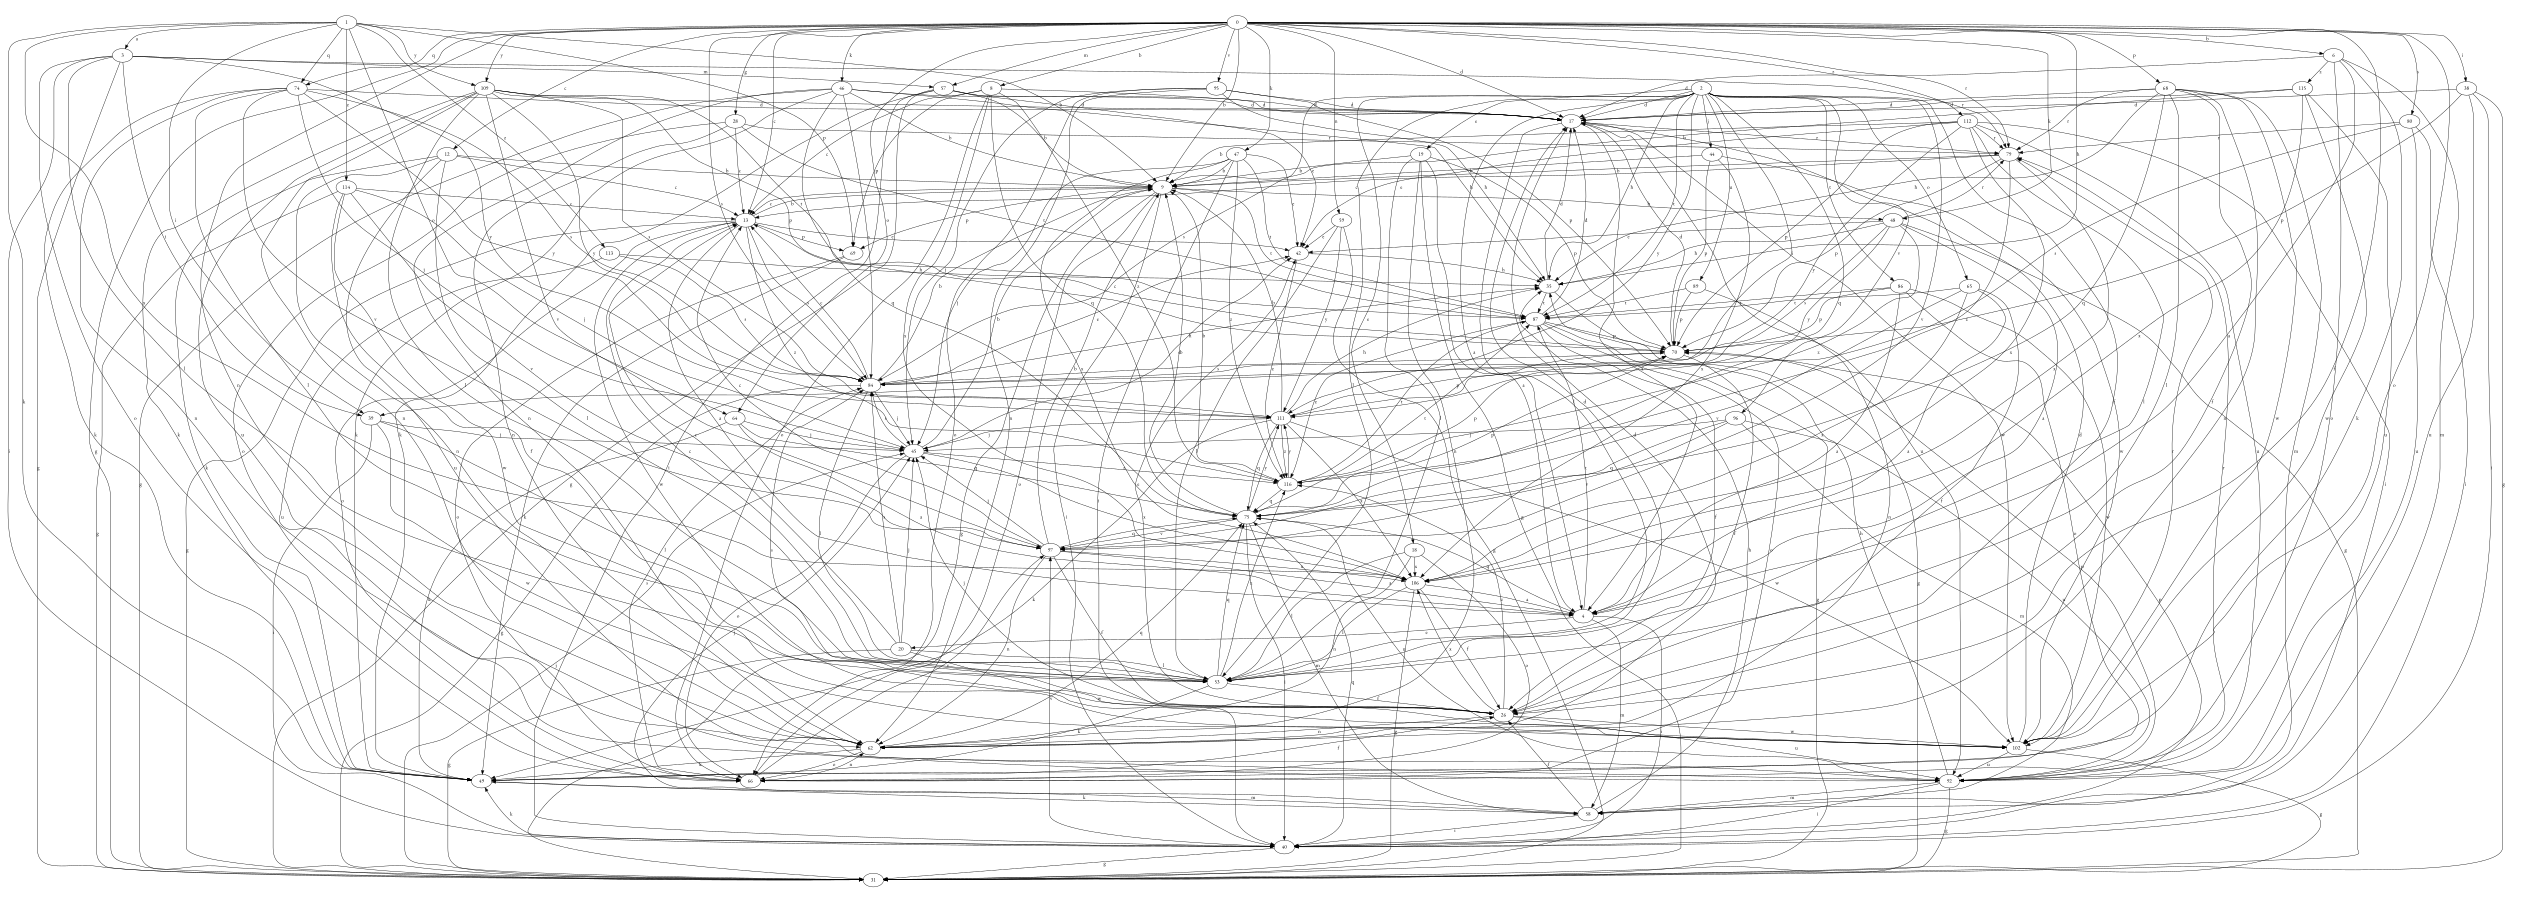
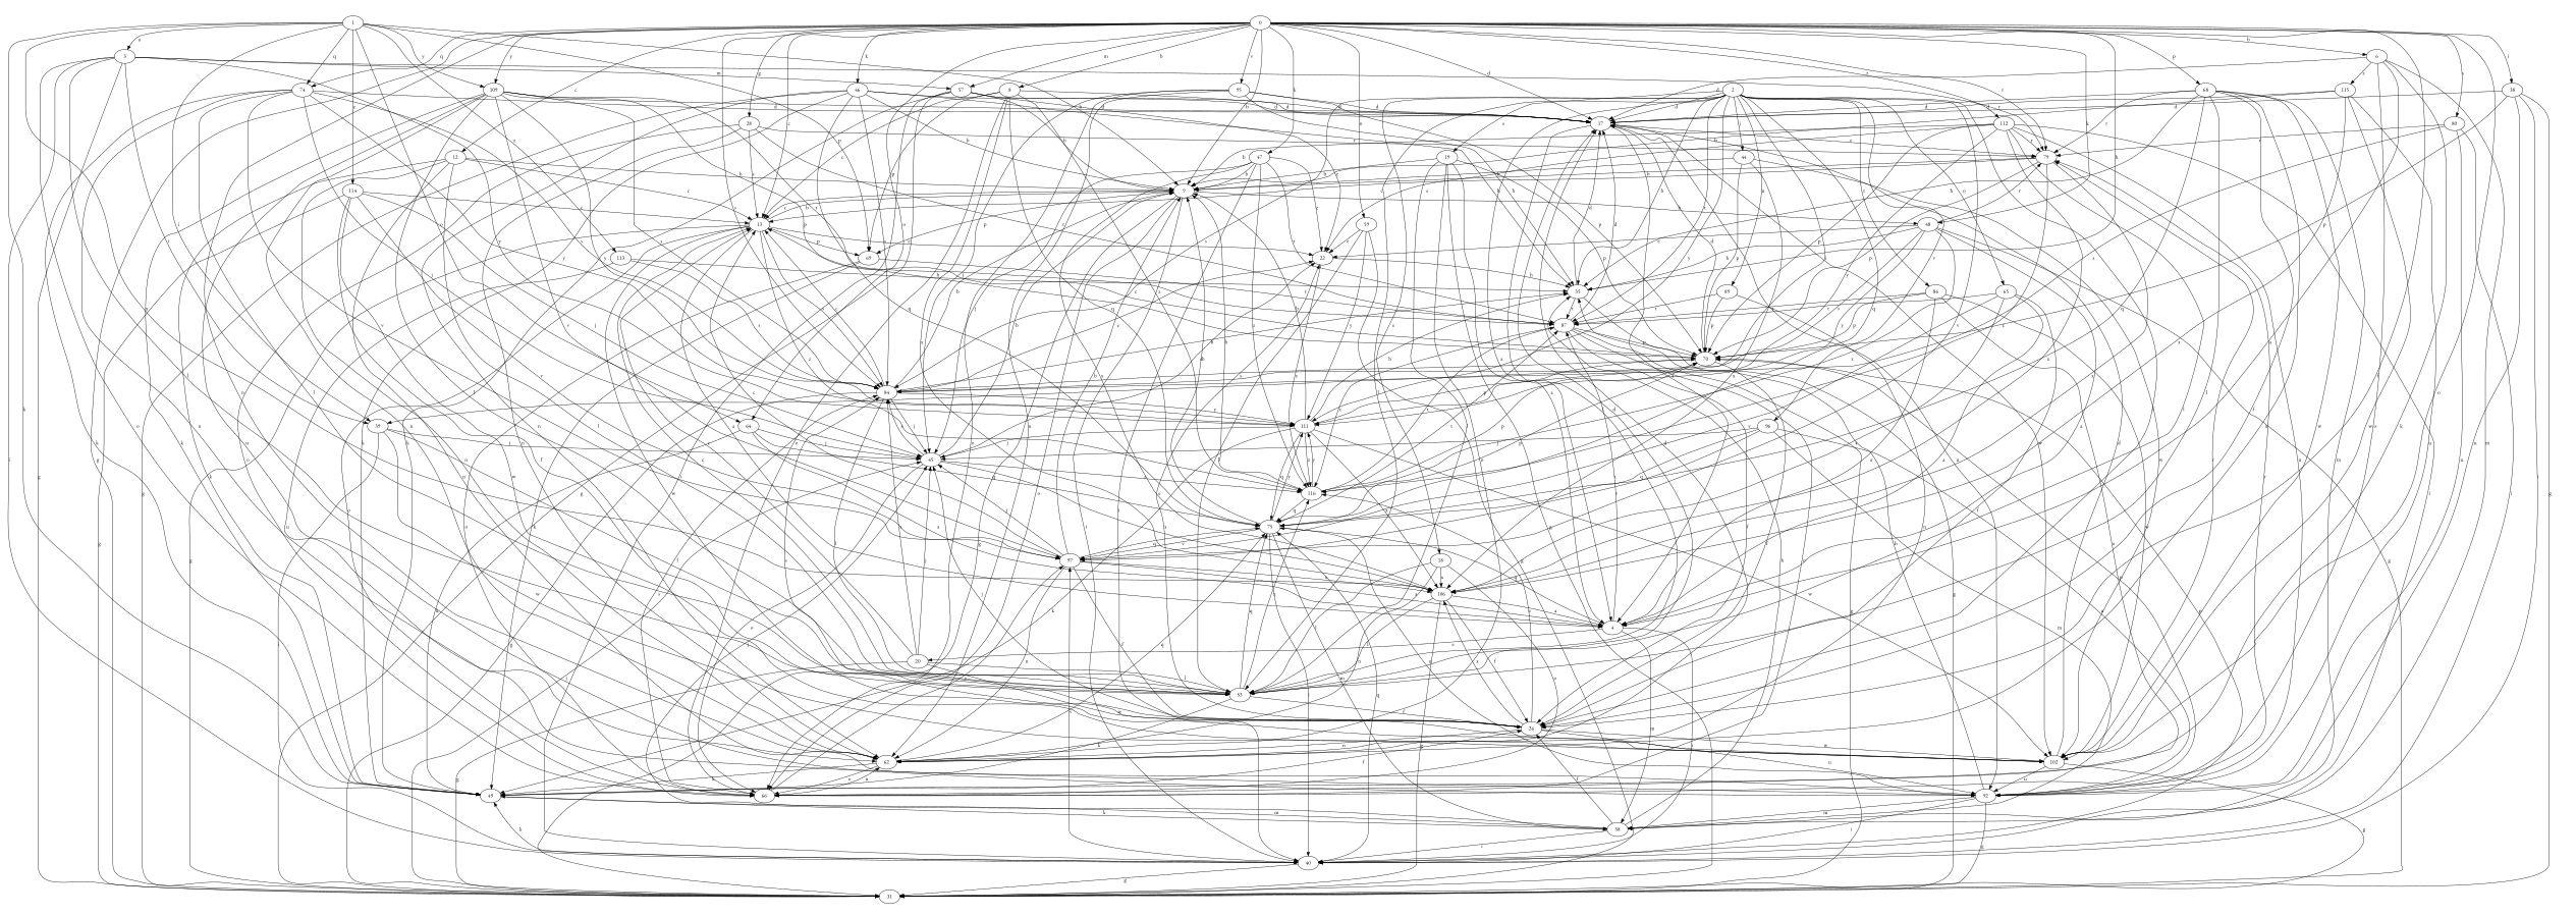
  strict digraph {
    fontname="EB Garamond"
    node [fontname="EB Garamond"]
    edge [fontname="EB Garamond"]
    0
    6
    8
    9
    12
    13
    17
    26
    28
    31
    35
    38
    46
    47
    48
    n16 [label=57]
    59
    62
    64
    68
    74
    79
    80
    84
    95
    102
    109
    112
    49
    4
    66
    58
    115
    69
    106
    75
    116
    40
    53
    92
-   22 [label=42]
+   22
    45
    87
    70
    111
    97
    1
    3
    39
    113
    114
    2
    18
    19
    44
    65
    86
    89
    96
    20
    0 -> 6 [label=b]
    0 -> 8 [label=b]
    0 -> 9 [label=b]
    0 -> 12 [label=c]
    0 -> 13 [label=c]
    0 -> 17 [label=d]
    0 -> 26 [label=f]
    0 -> 28 [label=g]
    0 -> 31 [label=g]
    0 -> 35 [label=h]
    0 -> 38 [label=i]
    0 -> 46 [label=k]
    0 -> 47 [label=k]
    0 -> 48 [label=k]
    0 -> n16 [label=m]
    0 -> 59 [label=n]
    0 -> 62 [label=n]
    0 -> 64 [label=o]
    0 -> 68 [label=p]
    0 -> 74 [label=q]
    0 -> 79 [label=r]
    0 -> 80 [label=s]
    0 -> 84 [label=s]
    0 -> 95 [label=v]
    0 -> 102 [label=o]
    0 -> 109 [label=y]
    0 -> 112 [label=z]
    6 -> 17 [label=d]
    6 -> 49 [label=k]
    6 -> 4 [label=a]
    6 -> 66 [label=o]
    6 -> 58 [label=m]
    6 -> 115 [label=z]
    8 -> 13 [label=c]
    8 -> 17 [label=d]
    8 -> 66 [label=o]
    8 -> 69 [label=p]
    8 -> 106 [label=x]
    8 -> 75 [label=q]
    8 -> 116 [label=z]
    9 -> 13 [label=c]
    9 -> 31 [label=g]
    9 -> 48 [label=b]
    9 -> 66 [label=o]
    9 -> 69 [label=p]
    9 -> 40 [label=i]
    12 -> 9 [label=b]
    12 -> 13 [label=c]
    12 -> 62 [label=n]
    12 -> 49 [label=k]
    12 -> 53 [label=l]
    12 -> 92 [label=u]
    13 -> 9 [label=b]
    13 -> 31 [label=g]
    13 -> 84 [label=s]
    13 -> 102 [label=w]
    13 -> 4 [label=a]
    13 -> 66 [label=o]
    13 -> 69 [label=p]
    13 -> 116 [label=z]
    13 -> 22 [label=e]
    17 -> 79 [label=r]
    17 -> 102 [label=w]
    17 -> 4 [label=a]
    17 -> 53 [label=l]
    17 -> 92 [label=u]
    26 -> 62 [label=n]
    26 -> 84 [label=s]
    26 -> 102 [label=w]
    26 -> 106 [label=x]
    26 -> 116 [label=z]
    26 -> 92 [label=u]
    26 -> 22 [label=e]
    26 -> 45 [label=j]
    28 -> 13 [label=c]
    28 -> 62 [label=n]
    28 -> 79 [label=r]
    28 -> 66 [label=o]
    28 -> 87 [label=t]
    31 -> 45 [label=j]
    35 -> 17 [label=d]
    35 -> 31 [label=g]
    35 -> 87 [label=t]
    38 -> 17 [label=d]
    38 -> 31 [label=g]
    38 -> 40 [label=i]
    38 -> 92 [label=u]
    38 -> 70 [label=p]
    46 -> 9 [label=b]
    46 -> 17 [label=d]
    46 -> 31 [label=g]
    46 -> 35 [label=h]
    46 -> 62 [label=n]
    46 -> 84 [label=s]
    46 -> 49 [label=k]
    46 -> 75 [label=q]
    47 -> 9 [label=b]
    47 -> 106 [label=x]
    47 -> 116 [label=z]
    47 -> 40 [label=i]
    47 -> 22 [label=e]
    47 -> 45 [label=j]
    47 -> 87 [label=t]
    48 -> 31 [label=g]
    48 -> 35 [label=h]
    48 -> 79 [label=r]
    48 -> 84 [label=s]
    48 -> 4 [label=a]
    48 -> 116 [label=z]
    48 -> 22 [label=e]
    48 -> 111 [label=y]
    n16 -> 9 [label=b]
    n16 -> 17 [label=d]
    n16 -> 31 [label=g]
    n16 -> 49 [label=k]
    n16 -> 40 [label=i]
    n16 -> 22 [label=e]
    59 -> 31 [label=g]
    59 -> 53 [label=l]
    59 -> 22 [label=e]
    59 -> 111 [label=y]
    62 -> 17 [label=d]
    62 -> 49 [label=k]
    62 -> 66 [label=o]
    62 -> 75 [label=q]
    64 -> 49 [label=k]
    64 -> 4 [label=a]
    64 -> 75 [label=q]
    64 -> 45 [label=j]
    68 -> 17 [label=d]
    68 -> 26 [label=f]
    68 -> 35 [label=h]
    68 -> 62 [label=n]
    68 -> 79 [label=r]
    68 -> 102 [label=w]
    68 -> 58 [label=m]
    68 -> 75 [label=q]
    68 -> 53 [label=l]
    74 -> 17 [label=d]
    74 -> 62 [label=n]
    74 -> 84 [label=s]
    74 -> 49 [label=k]
    74 -> 53 [label=l]
    74 -> 45 [label=j]
    74 -> 111 [label=y]
    74 -> 97 [label=v]
    79 -> 9 [label=b]
    79 -> 13 [label=c]
    79 -> 106 [label=x]
    79 -> 116 [label=z]
    79 -> 70 [label=p]
    80 -> 79 [label=r]
    80 -> 84 [label=s]
    80 -> 40 [label=i]
    80 -> 92 [label=u]
    84 -> 9 [label=b]
    84 -> 13 [label=c]
    84 -> 31 [label=g]
    84 -> 35 [label=h]
    84 -> 53 [label=l]
    84 -> 22 [label=e]
    84 -> 45 [label=j]
+   84 -> 111 [label=y]
    95 -> 17 [label=d]
    95 -> 35 [label=h]
    95 -> 62 [label=n]
    95 -> 66 [label=o]
    95 -> 45 [label=j]
    95 -> 70 [label=p]
    102 -> 17 [label=d]
    102 -> 31 [label=g]
    102 -> 79 [label=r]
    102 -> 92 [label=u]
    109 -> 17 [label=d]
    109 -> 62 [label=n]
    109 -> 84 [label=s]
    109 -> 49 [label=k]
    109 -> 53 [label=l]
    109 -> 92 [label=u]
    109 -> 87 [label=t]
    109 -> 70 [label=p]
    109 -> 111 [label=y]
    109 -> 97 [label=v]
    112 -> 9 [label=b]
    112 -> 79 [label=r]
    112 -> 106 [label=x]
    112 -> 40 [label=i]
    112 -> 53 [label=l]
    112 -> 92 [label=u]
    112 -> 22 [label=e]
    112 -> 70 [label=p]
    112 -> 111 [label=y]
    49 -> 26 [label=f]
    49 -> 58 [label=m]
    4 -> 58 [label=m]
    4 -> 75 [label=q]
    4 -> 40 [label=i]
    4 -> 87 [label=t]
    4 -> 20 [label=e]
    66 -> 62 [label=n]
    66 -> 84 [label=s]
    66 -> 97 [label=v]
    58 -> 26 [label=f]
    58 -> 35 [label=h]
    58 -> 49 [label=k]
    58 -> 40 [label=i]
    58 -> 45 [label=j]
    115 -> 9 [label=b]
    115 -> 17 [label=d]
    115 -> 102 [label=w]
    115 -> 106 [label=x]
    115 -> 92 [label=u]
    69 -> 49 [label=k]
    69 -> 66 [label=o]
-   9 -> 87 [label=t]
+   69 -> 87 [label=t]
    106 -> 26 [label=f]
    106 -> 31 [label=g]
    106 -> 4 [label=a]
    106 -> 53 [label=l]
    75 -> 9 [label=b]
    75 -> 58 [label=m]
    75 -> 40 [label=i]
    75 -> 92 [label=u]
    75 -> 87 [label=t]
    75 -> 70 [label=p]
    75 -> 111 [label=y]
    75 -> 97 [label=v]
    116 -> 9 [label=b]
    116 -> 75 [label=q]
    116 -> 87 [label=t]
    116 -> 70 [label=p]
    116 -> 111 [label=y]
    40 -> 31 [label=g]
    40 -> 49 [label=k]
    40 -> 75 [label=q]
    40 -> 70 [label=p]
    40 -> 97 [label=v]
    53 -> 13 [label=c]
    53 -> 17 [label=d]
    53 -> 26 [label=f]
    53 -> 49 [label=k]
    53 -> 75 [label=q]
    53 -> 116 [label=z]
    92 -> 31 [label=g]
    92 -> 35 [label=h]
    92 -> 79 [label=r]
    92 -> 58 [label=m]
    92 -> 40 [label=i]
    92 -> 70 [label=p]
    22 -> 35 [label=h]
    22 -> 116 [label=z]
    45 -> 9 [label=b]
    45 -> 84 [label=s]
    45 -> 66 [label=o]
    45 -> 106 [label=x]
    45 -> 116 [label=z]
    45 -> 22 [label=e]
    87 -> 17 [label=d]
    87 -> 26 [label=f]
    87 -> 31 [label=g]
    87 -> 66 [label=o]
    87 -> 116 [label=z]
    87 -> 70 [label=p]
    70 -> 13 [label=c]
    70 -> 17 [label=d]
    70 -> 26 [label=f]
    70 -> 84 [label=s]
    111 -> 9 [label=b]
    111 -> 35 [label=h]
    111 -> 102 [label=w]
    111 -> 49 [label=k]
    111 -> 106 [label=x]
    111 -> 75 [label=q]
    111 -> 116 [label=z]
    111 -> 45 [label=j]
    111 -> 70 [label=p]
    97 -> 9 [label=b]
    97 -> 13 [label=c]
    97 -> 26 [label=f]
    97 -> 62 [label=n]
    97 -> 4 [label=a]
    97 -> 106 [label=x]
    97 -> 75 [label=q]
    97 -> 45 [label=j]
    1 -> 9 [label=b]
    1 -> 64 [label=o]
    1 -> 74 [label=q]
    1 -> 109 [label=y]
    1 -> 49 [label=k]
    1 -> 69 [label=p]
    1 -> 106 [label=x]
    1 -> 3 [label=a]
    1 -> 39 [label=i]
    1 -> 113 [label=z]
    1 -> 114 [label=z]
    3 -> 31 [label=g]
    3 -> n16 [label=m]
    3 -> 79 [label=r]
    3 -> 66 [label=o]
    3 -> 40 [label=i]
    3 -> 53 [label=l]
    3 -> 111 [label=y]
    3 -> 39 [label=i]
    39 -> 102 [label=w]
    39 -> 40 [label=i]
    39 -> 53 [label=l]
    39 -> 45 [label=j]
    113 -> 35 [label=h]
    113 -> 84 [label=s]
    113 -> 92 [label=u]
    114 -> 13 [label=c]
    114 -> 26 [label=f]
    114 -> 31 [label=g]
    114 -> 102 [label=w]
    114 -> 45 [label=j]
    114 -> 97 [label=v]
    2 -> 17 [label=d]
    2 -> 26 [label=f]
    2 -> 35 [label=h]
    2 -> 84 [label=s]
    2 -> 4 [label=a]
    2 -> 75 [label=q]
    2 -> 53 [label=l]
    2 -> 87 [label=t]
    2 -> 111 [label=y]
    2 -> 97 [label=v]
    2 -> 39 [label=i]
    2 -> 18 [label=e]
    2 -> 19 [label=e]
    2 -> 44 [label=j]
    2 -> 65 [label=o]
    2 -> 86 [label=t]
    2 -> 89 [label=u]
    2 -> 96 [label=v]
    18 -> 62 [label=n]
    18 -> 66 [label=o]
    18 -> 106 [label=x]
    18 -> 53 [label=l]
    19 -> 9 [label=b]
    19 -> 31 [label=g]
    19 -> 62 [label=n]
    19 -> 4 [label=a]
    19 -> 53 [label=l]
    19 -> 70 [label=p]
    44 -> 9 [label=b]
    44 -> 102 [label=w]
    44 -> 106 [label=x]
    44 -> 70 [label=p]
    65 -> 26 [label=f]
    65 -> 4 [label=a]
    65 -> 106 [label=x]
    65 -> 87 [label=t]
    65 -> 97 [label=v]
    86 -> 102 [label=w]
    86 -> 4 [label=a]
    86 -> 66 [label=o]
    86 -> 87 [label=t]
    86 -> 70 [label=p]
    89 -> 62 [label=n]
    89 -> 87 [label=t]
    89 -> 70 [label=p]
    96 -> 58 [label=m]
    96 -> 75 [label=q]
    96 -> 92 [label=u]
    96 -> 45 [label=j]
    96 -> 97 [label=v]
    20 -> 13 [label=c]
    20 -> 31 [label=g]
    20 -> 84 [label=s]
    20 -> 102 [label=w]
    20 -> 53 [label=l]
    20 -> 45 [label=j]
  }
